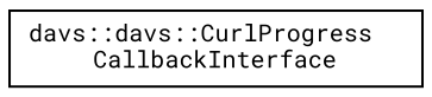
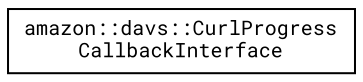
  digraph {
    rankdir=LR
    fontname="Roboto Mono"
-   n1 [color=black fillcolor=white fontname="Roboto Mono" fontsize=10 height=0.2 label="davs::davs::CurlProgress\lCallbackInterface" shape=record style=filled width=0.4]
+   n1 [color=black fillcolor=white fontname="Roboto Mono" fontsize=10 height=0.2 label="amazon::davs::CurlProgress\lCallbackInterface" shape=record style=filled width=0.4]
  }
